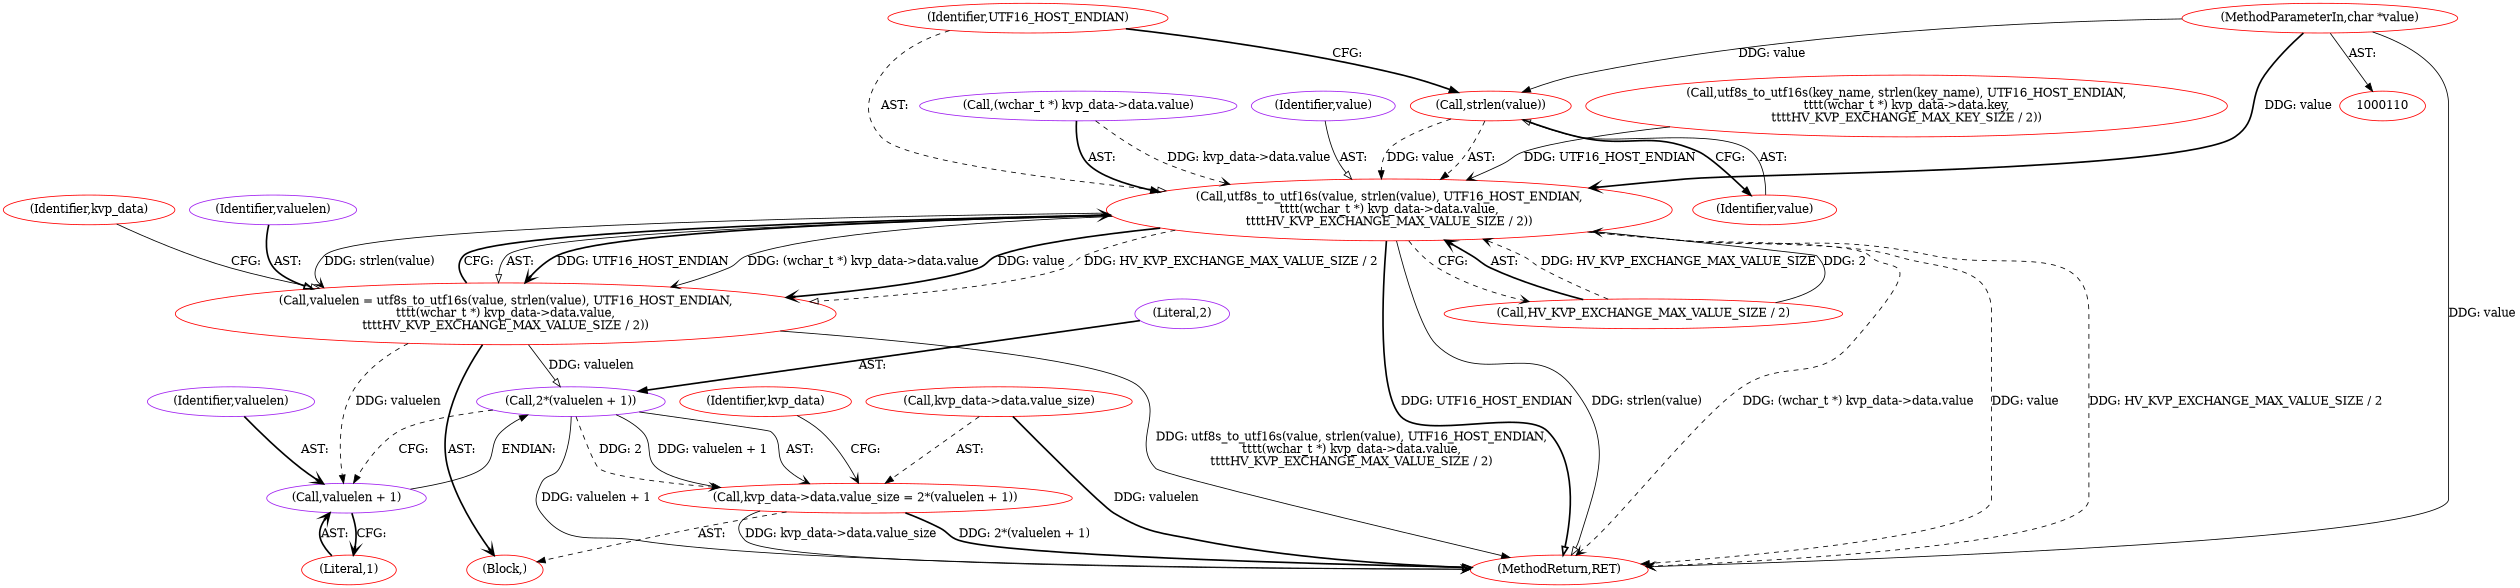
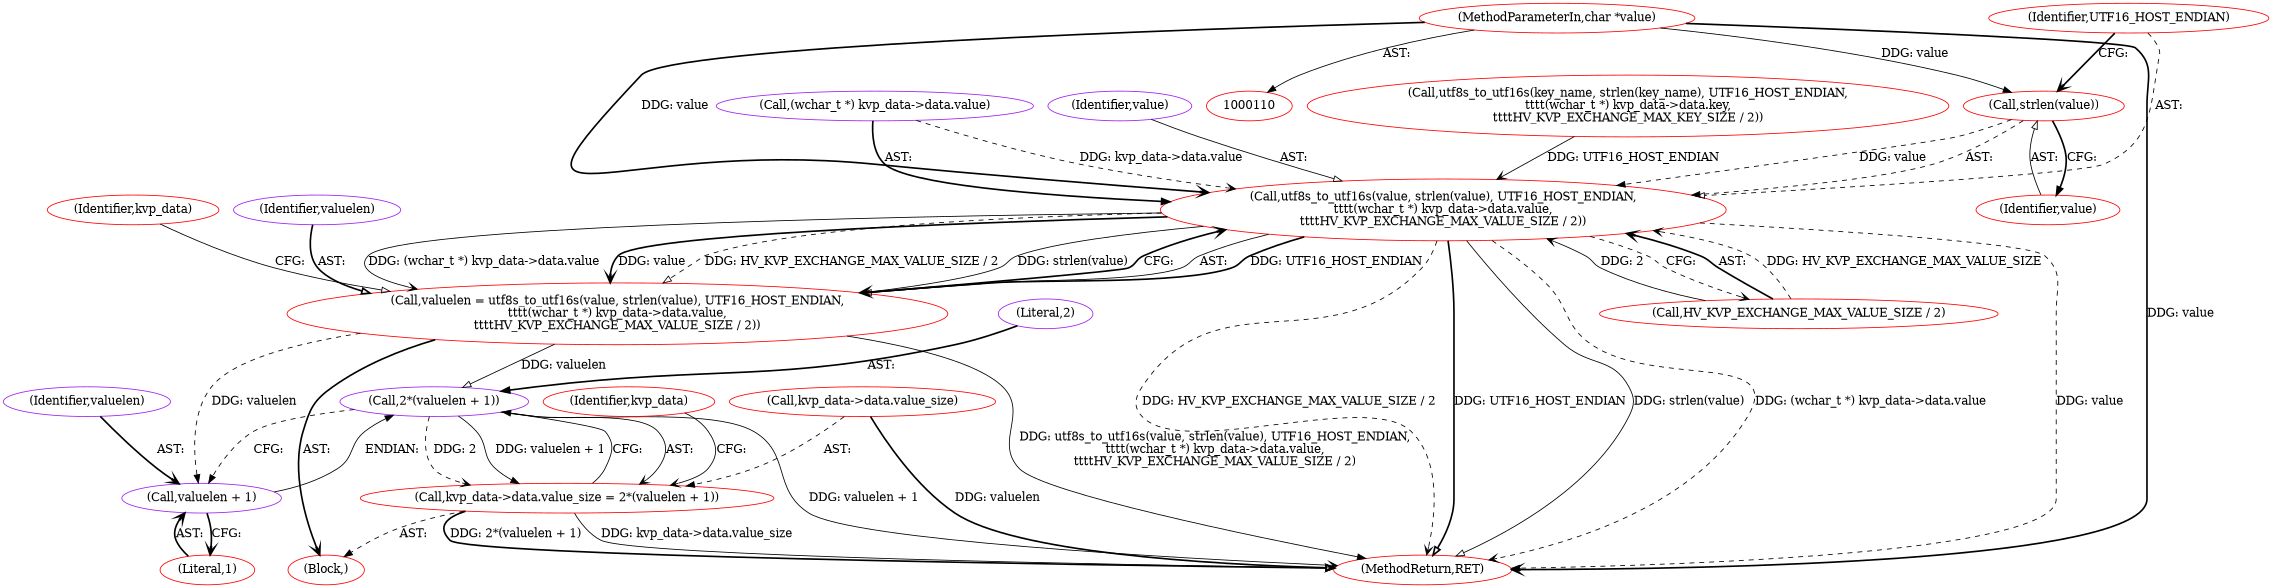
  digraph {
    node [color=red]
    edge [arrowhead=vee style=solid]
    n1 [label="(Call,strlen(value))"]
    n2 [label="(Call,utf8s_to_utf16s(value, strlen(value), UTF16_HOST_ENDIAN,\n\t\t\t\t(wchar_t *) kvp_data->data.value,\n\t\t\t\tHV_KVP_EXCHANGE_MAX_VALUE_SIZE / 2))"]
    n3 [label="(Identifier,value)"]
    n4 [label="(MethodReturn,RET)"]
    n5 [label="(Call,valuelen = utf8s_to_utf16s(value, strlen(value), UTF16_HOST_ENDIAN,\n\t\t\t\t(wchar_t *) kvp_data->data.value,\n\t\t\t\tHV_KVP_EXCHANGE_MAX_VALUE_SIZE / 2))"]
    n6 [label="(Call,HV_KVP_EXCHANGE_MAX_VALUE_SIZE / 2)"]
    n7 [label="(MethodParameterIn,char *value)"]
    1000110
    n9 [color=purple label="(Call,2*(valuelen + 1))"]
    n10 [color=purple label="(Call,valuelen + 1)"]
    n11 [label="(Block,)"]
    n12 [label="(Call,kvp_data->data.value_size = 2*(valuelen + 1))"]
    n13 [label="(Literal,1)"]
    n14 [color=purple label="(Literal,2)"]
    n15 [label="(Identifier,kvp_data)"]
    n16 [label="(Identifier,UTF16_HOST_ENDIAN)"]
    n17 [color=purple label="(Identifier,valuelen)"]
    n18 [color=purple label="(Identifier,valuelen)"]
    n19 [color=purple label="(Call,(wchar_t *) kvp_data->data.value)"]
    n20 [color=purple label="(Identifier,value)"]
    n21 [label="(Call,kvp_data->data.value_size)"]
    n22 [label="(Call,utf8s_to_utf16s(key_name, strlen(key_name), UTF16_HOST_ENDIAN,\n\t\t\t\t(wchar_t *) kvp_data->data.key,\n\t\t\t\tHV_KVP_EXCHANGE_MAX_KEY_SIZE / 2))"]
    n23 [label="(Identifier,kvp_data)"]
    n1 -> n2 [arrowhead=normal label="AST: " style=dashed]
    n1 -> n2 [arrowhead=normal label="DDG: value" style=dashed]
    n1 -> n3 [arrowhead=normal label="CFG: " style=bold]
    n2 -> n4 [arrowhead=onormal label="DDG: UTF16_HOST_ENDIAN" style=bold]
    n2 -> n4 [arrowhead=onormal label="DDG: strlen(value)"]
    n2 -> n4 [label="DDG: (wchar_t *) kvp_data->data.value" style=dashed]
    n2 -> n4 [arrowhead=normal label="DDG: value" style=dashed]
    n2 -> n4 [label="DDG: HV_KVP_EXCHANGE_MAX_VALUE_SIZE / 2" style=dashed]
    n2 -> n5 [arrowhead=onormal label="AST: "]
    n2 -> n5 [label="DDG: UTF16_HOST_ENDIAN" style=bold]
    n2 -> n5 [label="DDG: (wchar_t *) kvp_data->data.value"]
    n2 -> n5 [label="DDG: value" style=bold]
    n2 -> n5 [arrowhead=onormal label="DDG: HV_KVP_EXCHANGE_MAX_VALUE_SIZE / 2" style=dashed]
    n2 -> n5 [label="DDG: strlen(value)"]
    n2 -> n6 [label="CFG: " style=dashed]
    n3 -> n1 [arrowhead=onormal label="AST: "]
    n5 -> n2 [label="CFG: " style=bold]
    n5 -> n4 [arrowhead=normal label="DDG: utf8s_to_utf16s(value, strlen(value), UTF16_HOST_ENDIAN,\n\t\t\t\t(wchar_t *) kvp_data->data.value,\n\t\t\t\tHV_KVP_EXCHANGE_MAX_VALUE_SIZE / 2)"]
    n5 -> n9 [arrowhead=onormal label="DDG: valuelen"]
    n5 -> n10 [arrowhead=normal label="DDG: valuelen" style=dashed]
    n5 -> n11 [label="AST: " style=bold]
    n6 -> n2 [label="AST: " style=bold]
    n6 -> n2 [label="DDG: HV_KVP_EXCHANGE_MAX_VALUE_SIZE" style=dashed]
    n6 -> n2 [label="DDG: 2"]
    n7 -> n1 [arrowhead=normal label="DDG: value"]
    n7 -> n2 [label="DDG: value" style=bold]
-   n7 -> n4 [label="DDG: value"]
+   n7 -> n4 [label="DDG: value" style=bold]
    n7 -> 1000110 [arrowhead=normal label="AST: "]
    n9 -> n4 [label="DDG: valuelen + 1"]
    n9 -> n10 [arrowhead=normal label="CFG: " style=dashed]
    n9 -> n12 [label="AST: "]
    n9 -> n12 [label="DDG: 2" style=dashed]
    n9 -> n12 [arrowhead=normal label="DDG: valuelen + 1"]
    n10 -> n9 [arrowhead=normal label="ENDIAN: "]
    n10 -> n13 [label="CFG: " style=bold]
    n12 -> n4 [arrowhead=onormal label="DDG: 2*(valuelen + 1)" style=bold]
    n12 -> n4 [label="DDG: kvp_data->data.value_size"]
+   n12 -> n9 [arrowhead=normal label="CFG: "]
    n12 -> n11 [arrowhead=normal label="AST: " style=dashed]
    n13 -> n10 [label="AST: " style=bold]
    n14 -> n9 [arrowhead=normal label="AST: " style=bold]
    n15 -> n5 [arrowhead=onormal label="CFG: "]
-   n16 -> n1 [arrowhead=normal label="CFG: " style=bold]
+   n16 -> n1 [label="CFG: " style=bold]
    n16 -> n2 [arrowhead=onormal label="AST: " style=dashed]
    n17 -> n5 [arrowhead=onormal label="AST: " style=bold]
    n18 -> n10 [label="AST: " style=bold]
    n19 -> n2 [arrowhead=normal label="AST: " style=bold]
    n19 -> n2 [label="DDG: kvp_data->data.value" style=dashed]
    n20 -> n2 [arrowhead=onormal label="AST: "]
    n21 -> n4 [arrowhead=onormal label="DDG: valuelen" style=bold]
    n21 -> n12 [arrowhead=normal label="AST: " style=dashed]
    n22 -> n2 [label="DDG: UTF16_HOST_ENDIAN"]
    n23 -> n12 [label="CFG: "]
  }
